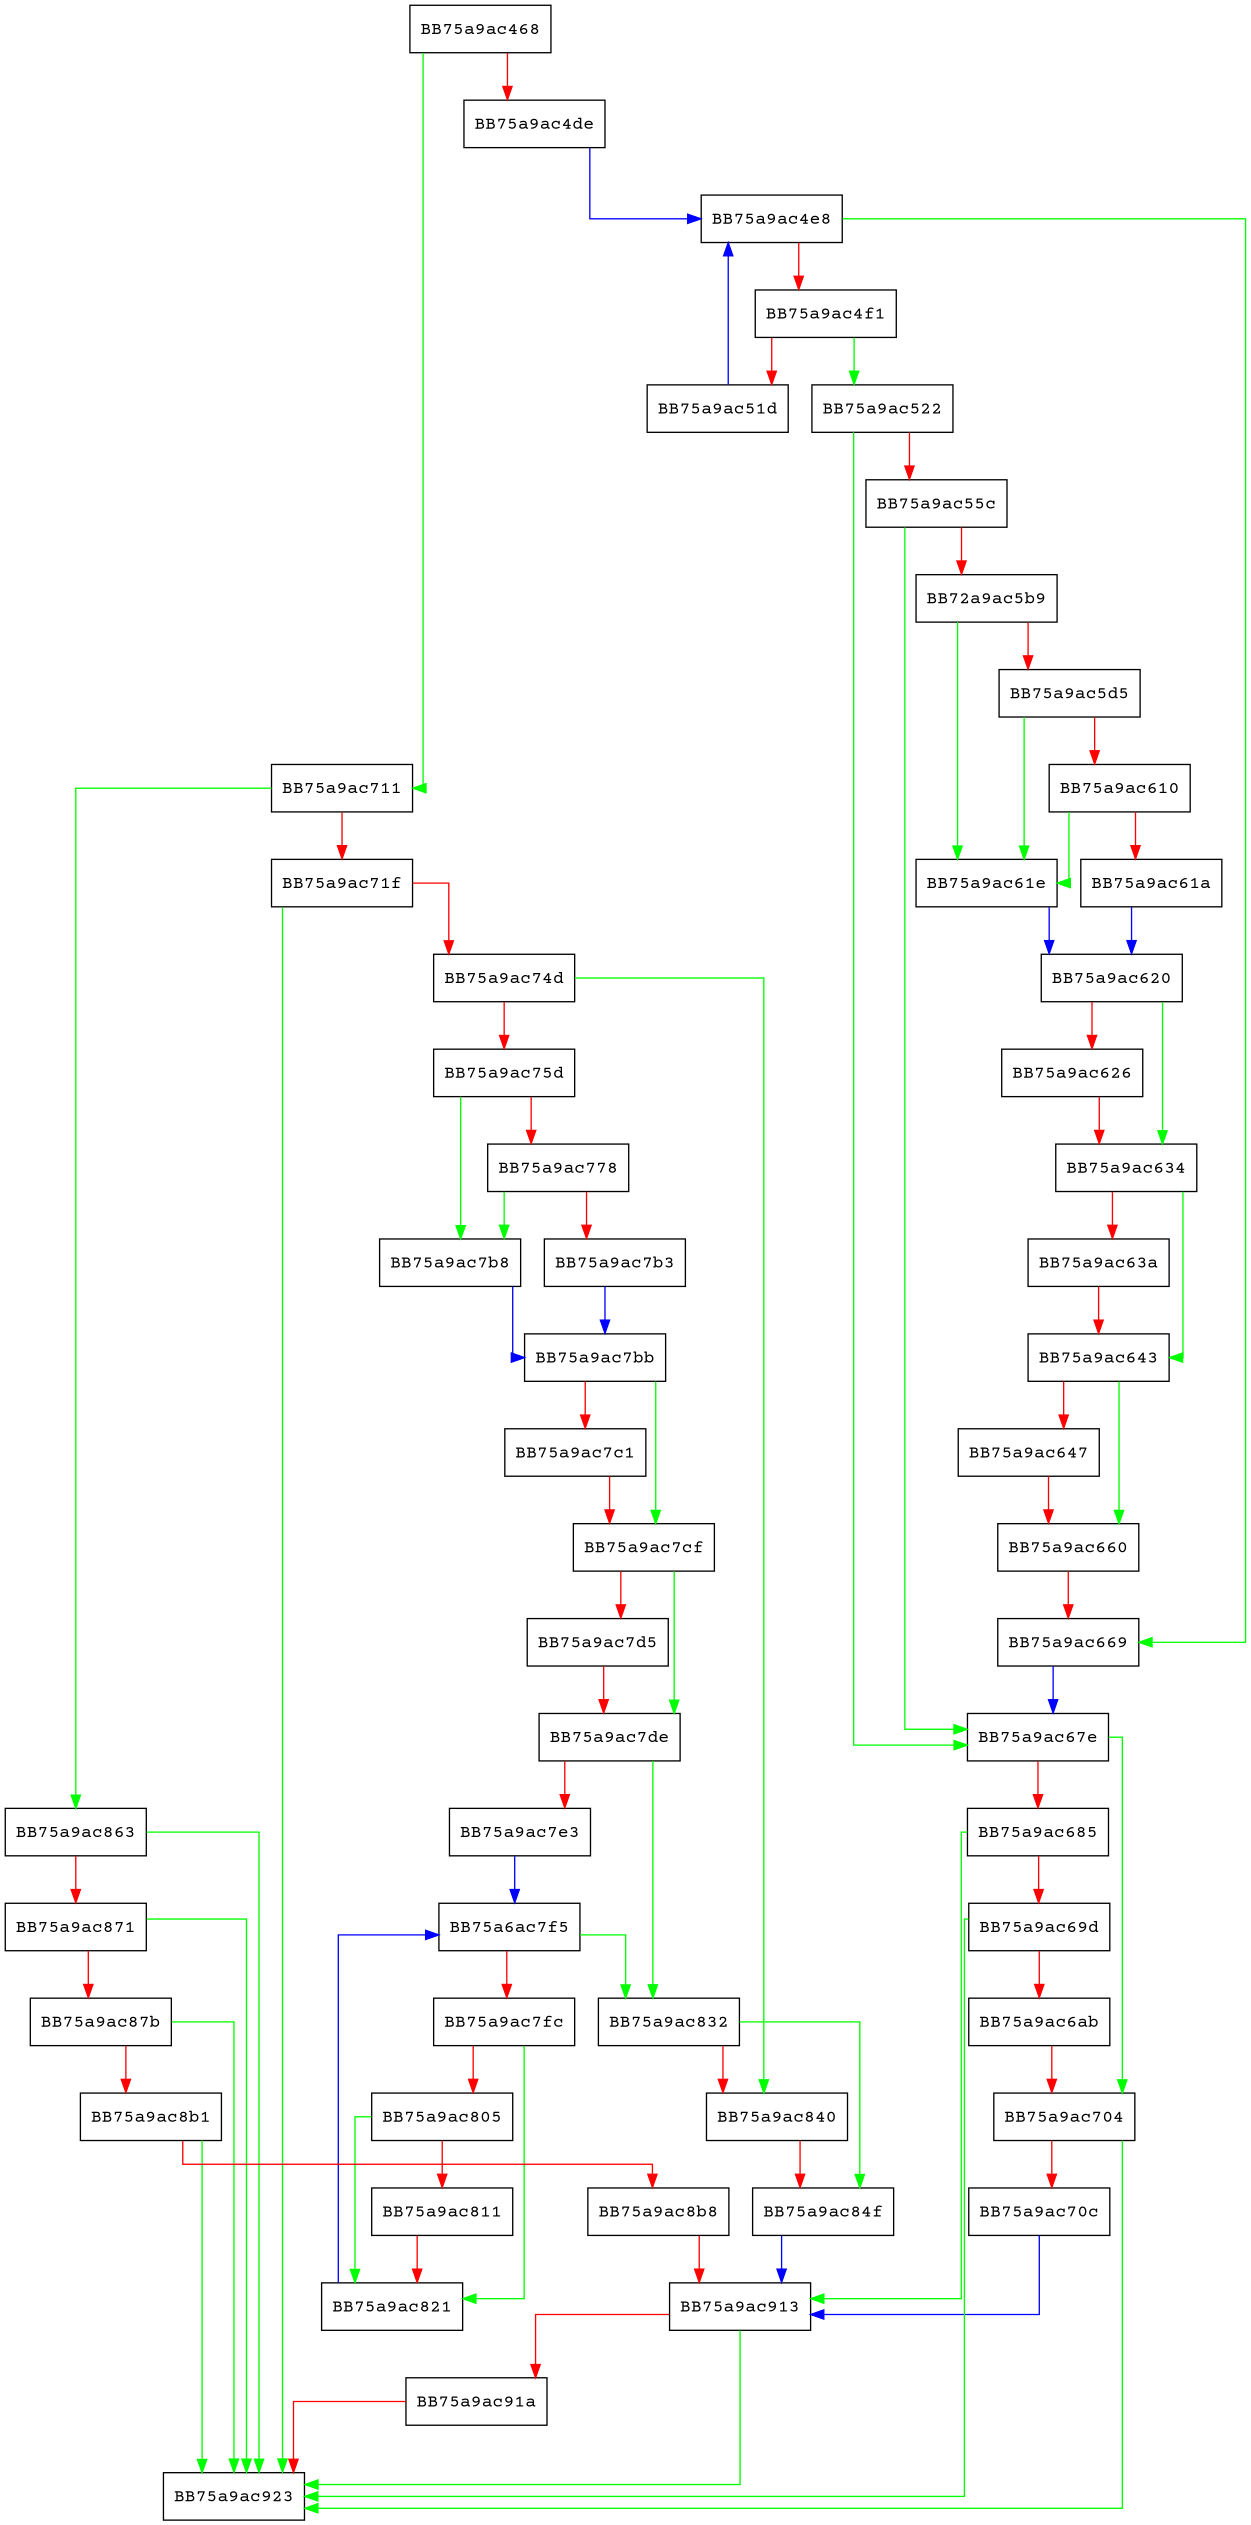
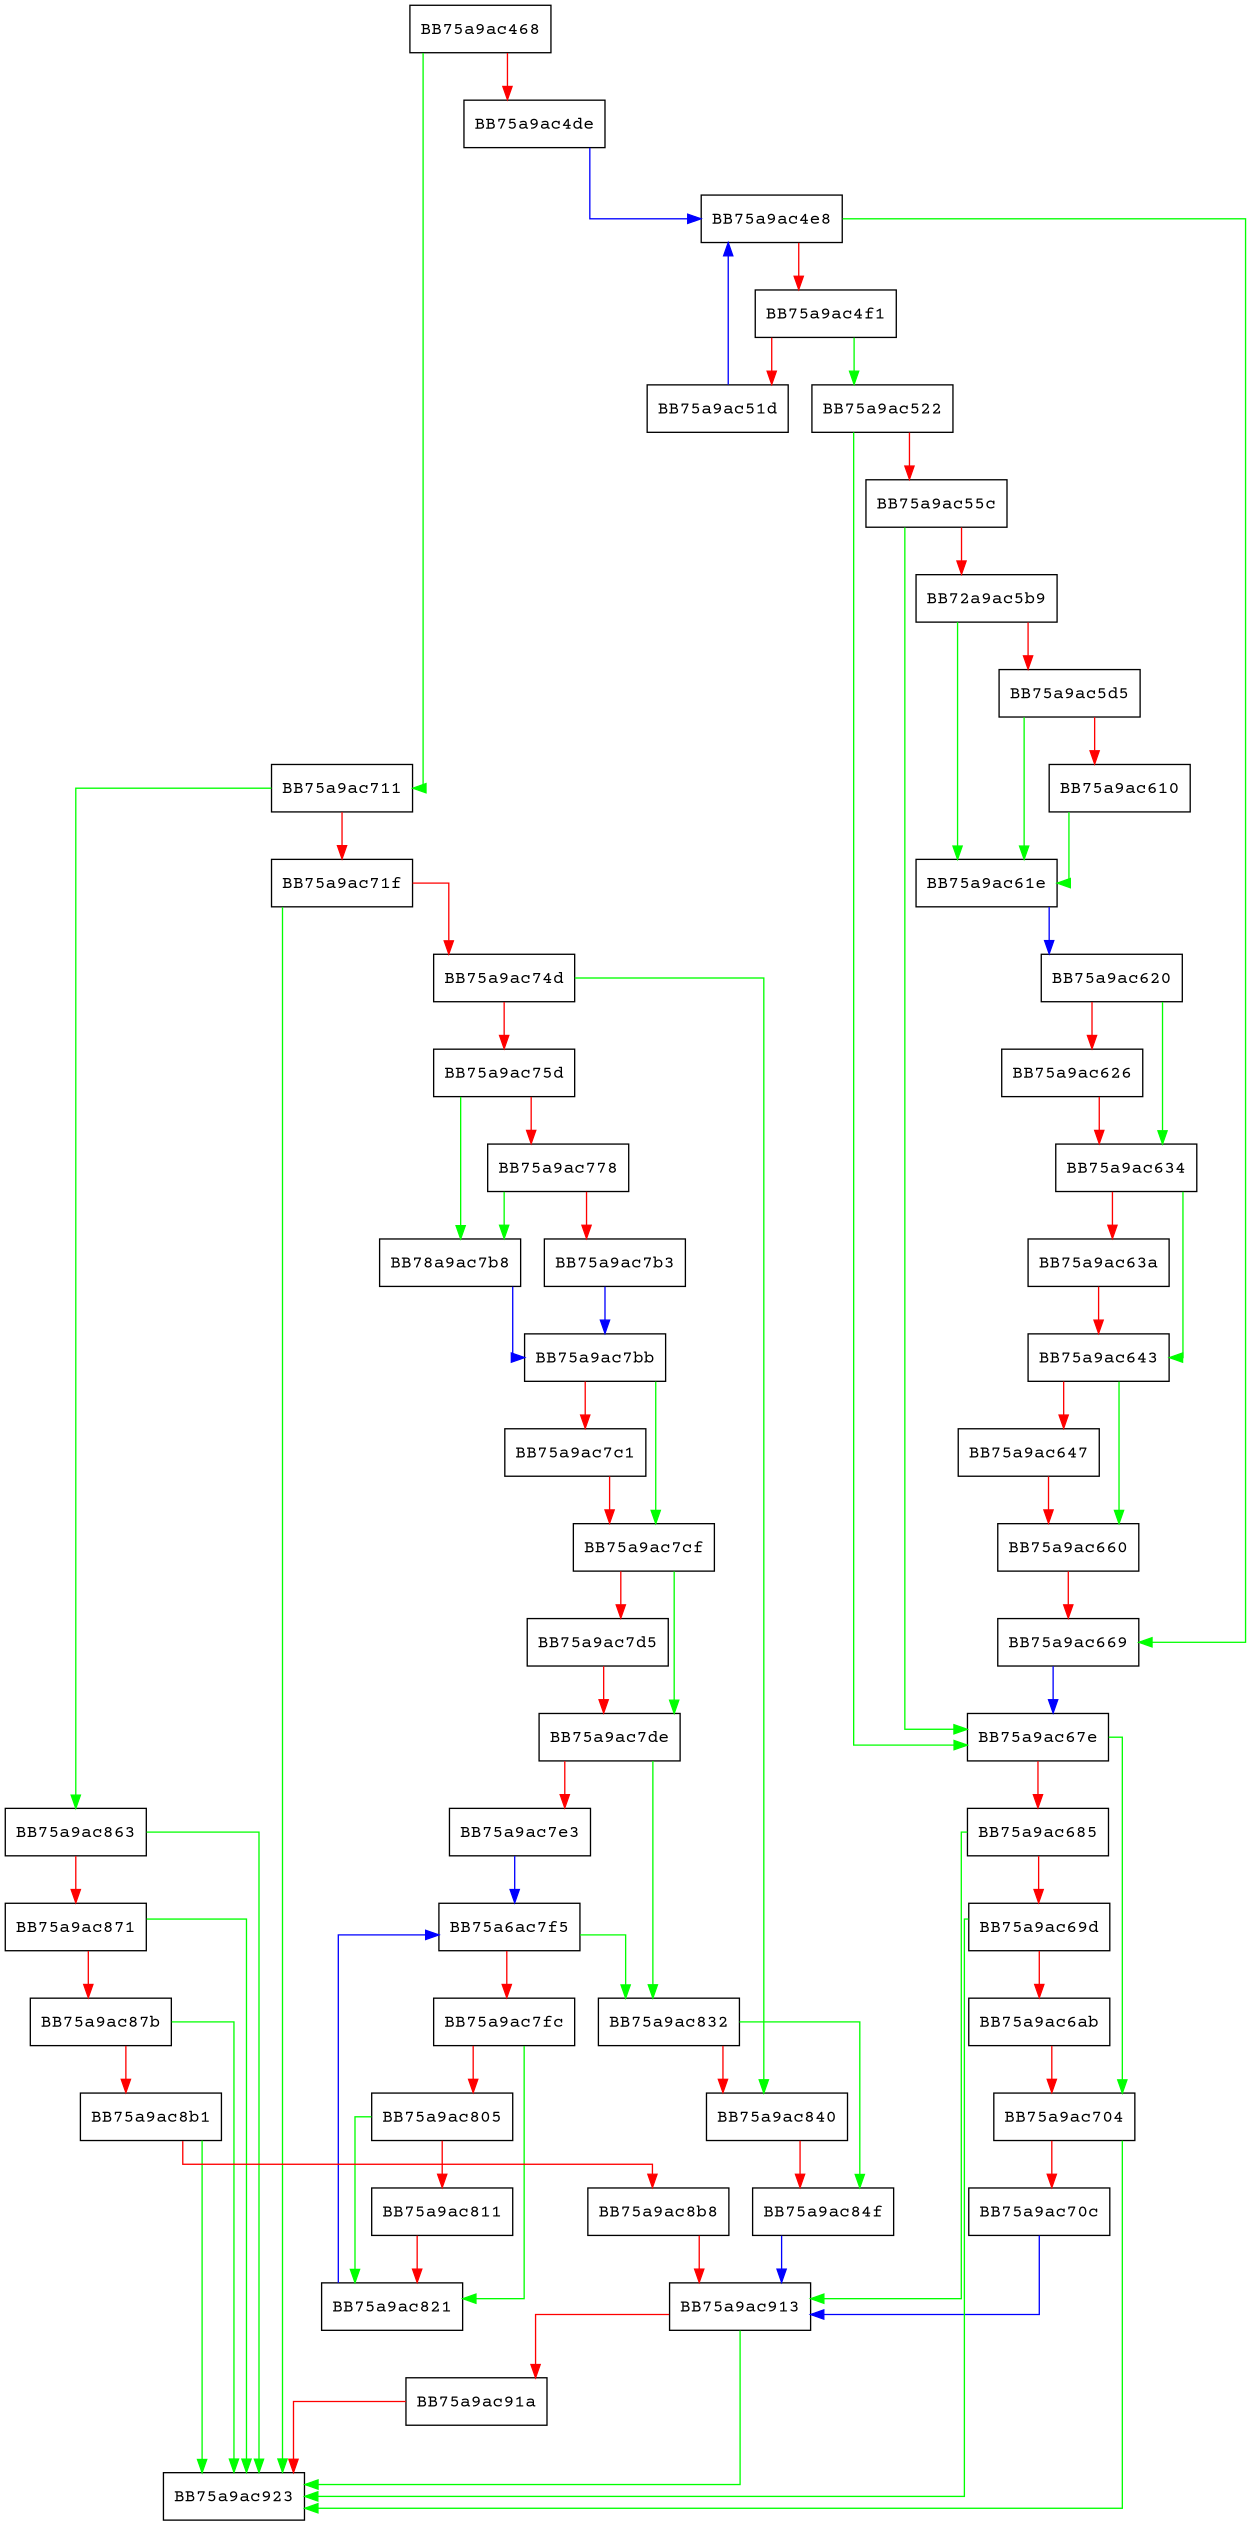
  digraph {
    fontname="Courier Prime"
    splines=ortho
    node [fontname="Courier Prime" shape=box]
    edge [color=red fontname="Courier Prime"]
    BB75a9ac468
    BB75a9ac711
    BB75a9ac4de
    BB75a9ac863
    BB75a9ac71f
    BB75a9ac4e8
    BB75a9ac923
    BB75a9ac871
    BB75a9ac74d
    BB75a9ac669
    BB75a9ac4f1
    BB75a9ac67e
    BB75a9ac522
    BB75a9ac51d
    BB75a9ac704
    BB75a9ac685
    n17 [label=BB75a9ac55c]
    n18 [label=BB72a9ac5b9]
    BB75a9ac70c
    BB75a9ac913
    n21 [label=BB75a9ac69d]
    BB75a9ac61e
    BB75a9ac5d5
    BB75a9ac620
    BB75a9ac610
    BB75a9ac634
    BB75a9ac626
-   BB75a9ac61a
    BB75a9ac643
    BB75a9ac63a
    BB75a9ac660
    BB75a9ac647
    BB75a9ac91a
    BB75a9ac6ab
    BB75a9ac87b
    BB75a9ac840
    BB75a9ac75d
    BB75a9ac84f
-   BB75a9ac7b8
+   BB75a9ac7b8 [label=BB78a9ac7b8]
    BB75a9ac778
    BB75a9ac7bb
    BB75a9ac7b3
    BB75a9ac7cf
    BB75a9ac7c1
    BB75a9ac7de
    BB75a9ac7d5
    BB75a9ac832
    BB75a9ac7e3
    n49 [label=BB75a6ac7f5]
    BB75a9ac7fc
    BB75a9ac821
    BB75a9ac805
    BB75a9ac811
    BB75a9ac8b1
    BB75a9ac8b8
    BB75a9ac468 -> BB75a9ac711 [color=green]
    BB75a9ac468 -> BB75a9ac4de
    BB75a9ac711 -> BB75a9ac863 [color=green]
    BB75a9ac711 -> BB75a9ac71f
    BB75a9ac4de -> BB75a9ac4e8 [color=blue]
    BB75a9ac863 -> BB75a9ac923 [color=green]
    BB75a9ac863 -> BB75a9ac871
    BB75a9ac71f -> BB75a9ac923 [color=green]
    BB75a9ac71f -> BB75a9ac74d
    BB75a9ac4e8 -> BB75a9ac669 [color=green]
    BB75a9ac4e8 -> BB75a9ac4f1
    BB75a9ac871 -> BB75a9ac923 [color=green]
    BB75a9ac871 -> BB75a9ac87b
    BB75a9ac74d -> BB75a9ac840 [color=green]
    BB75a9ac74d -> BB75a9ac75d
    BB75a9ac669 -> BB75a9ac67e [color=blue]
    BB75a9ac4f1 -> BB75a9ac522 [color=green]
    BB75a9ac4f1 -> BB75a9ac51d
    BB75a9ac67e -> BB75a9ac704 [color=green]
    BB75a9ac67e -> BB75a9ac685
    BB75a9ac522 -> BB75a9ac67e [color=green]
    BB75a9ac522 -> n17
    BB75a9ac51d -> BB75a9ac4e8 [color=blue]
    BB75a9ac704 -> BB75a9ac923 [color=green]
    BB75a9ac704 -> BB75a9ac70c
    BB75a9ac685 -> BB75a9ac913 [color=green]
    BB75a9ac685 -> n21
    n17 -> BB75a9ac67e [color=green]
    n17 -> n18
    n18 -> BB75a9ac61e [color=green]
    n18 -> BB75a9ac5d5
    BB75a9ac70c -> BB75a9ac913 [color=blue]
    BB75a9ac913 -> BB75a9ac923 [color=green]
    BB75a9ac913 -> BB75a9ac91a
    n21 -> BB75a9ac923 [color=green]
    n21 -> BB75a9ac6ab
    BB75a9ac61e -> BB75a9ac620 [color=blue]
    BB75a9ac5d5 -> BB75a9ac61e [color=green]
    BB75a9ac5d5 -> BB75a9ac610
    BB75a9ac620 -> BB75a9ac634 [color=green]
    BB75a9ac620 -> BB75a9ac626
    BB75a9ac610 -> BB75a9ac61e [color=green]
-   BB75a9ac610 -> BB75a9ac61a
    BB75a9ac634 -> BB75a9ac643 [color=green]
    BB75a9ac634 -> BB75a9ac63a
    BB75a9ac626 -> BB75a9ac634
-   BB75a9ac61a -> BB75a9ac620 [color=blue]
    BB75a9ac643 -> BB75a9ac660 [color=green]
    BB75a9ac643 -> BB75a9ac647
    BB75a9ac63a -> BB75a9ac643
    BB75a9ac660 -> BB75a9ac669
    BB75a9ac647 -> BB75a9ac660
    BB75a9ac91a -> BB75a9ac923
    BB75a9ac6ab -> BB75a9ac704
    BB75a9ac87b -> BB75a9ac923 [color=green]
    BB75a9ac87b -> BB75a9ac8b1
    BB75a9ac840 -> BB75a9ac84f
    BB75a9ac75d -> BB75a9ac7b8 [color=green]
    BB75a9ac75d -> BB75a9ac778
    BB75a9ac84f -> BB75a9ac913 [color=blue]
    BB75a9ac7b8 -> BB75a9ac7bb [color=blue]
    BB75a9ac778 -> BB75a9ac7b8 [color=green]
    BB75a9ac778 -> BB75a9ac7b3
    BB75a9ac7bb -> BB75a9ac7cf [color=green]
    BB75a9ac7bb -> BB75a9ac7c1
    BB75a9ac7b3 -> BB75a9ac7bb [color=blue]
    BB75a9ac7cf -> BB75a9ac7de [color=green]
    BB75a9ac7cf -> BB75a9ac7d5
    BB75a9ac7c1 -> BB75a9ac7cf
    BB75a9ac7de -> BB75a9ac832 [color=green]
    BB75a9ac7de -> BB75a9ac7e3
    BB75a9ac7d5 -> BB75a9ac7de
    BB75a9ac832 -> BB75a9ac840
    BB75a9ac832 -> BB75a9ac84f [color=green]
    BB75a9ac7e3 -> n49 [color=blue]
    n49 -> BB75a9ac832 [color=green]
    n49 -> BB75a9ac7fc
    BB75a9ac7fc -> BB75a9ac821 [color=green]
    BB75a9ac7fc -> BB75a9ac805
    BB75a9ac821 -> n49 [color=blue]
    BB75a9ac805 -> BB75a9ac821 [color=green]
    BB75a9ac805 -> BB75a9ac811
    BB75a9ac811 -> BB75a9ac821
    BB75a9ac8b1 -> BB75a9ac923 [color=green]
    BB75a9ac8b1 -> BB75a9ac8b8
    BB75a9ac8b8 -> BB75a9ac913
  }
